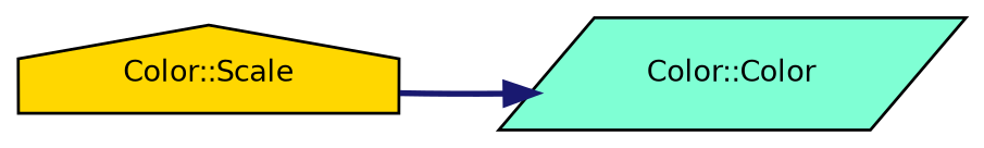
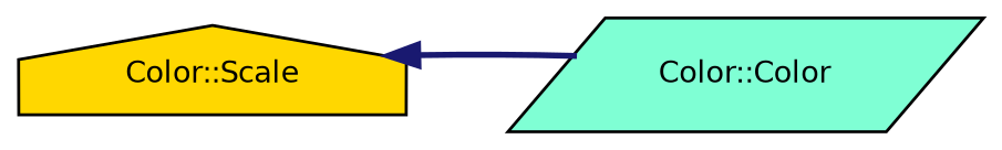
  digraph {
    rankdir=LR
    node [color=black fontname=Helvetica fontsize=10 style=filled]
    n1 [fillcolor=gold fontcolor=black height=0.2 label="Color::Scale" shape=house width=0.4]
    n2 [fillcolor=aquamarine height=0.2 label="Color::Color" shape=parallelogram width=0.4]
-   n1 -> n2 [color=midnightblue fontname=Helvetica fontsize=10 labelfontname=Helvetica labelfontsize=10 style=bold]
+   n2 -> n1 [color=midnightblue fontname=Helvetica fontsize=10 labelfontname=Helvetica labelfontsize=10 style=bold]
  }
